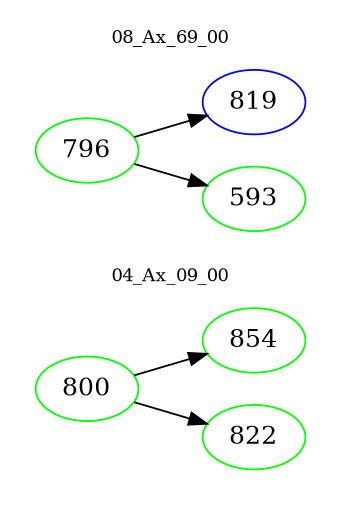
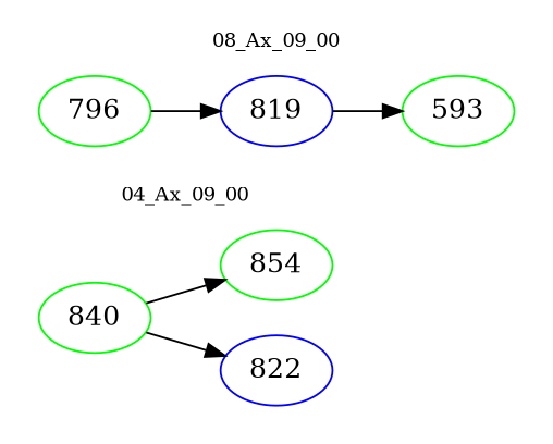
  digraph {
    rankdir=LR
    node [color=green]
    edge [color=black]
-   n1 [label=800]
-   n2 [label=822]
+   n1 [label=840]
+   n2 [color=blue label=822]
    n3 [label=854]
    n4 [label=796]
    n5 [label=593]
    n6 [color=blue label=819]
    subgraph cluster_1 {
      color=white
      fontsize=10
      label="04_Ax_09_00"
      n1
      n2
      n3
    }
    subgraph cluster_2 {
      color=white
      fontsize=10
-     label="08_Ax_69_00"
+     label="08_Ax_09_00"
      n4
      n5
      n6
    }
    n1 -> n2
    n1 -> n3
-   n4 -> n5
+   n6 -> n5
    n4 -> n6
  }
